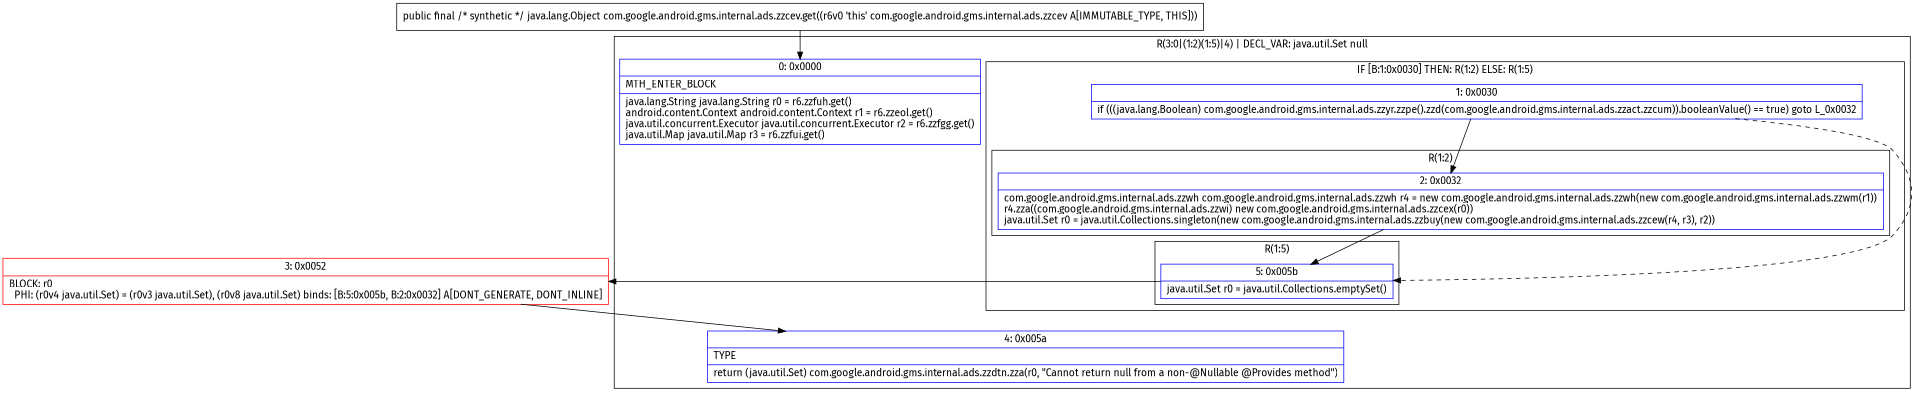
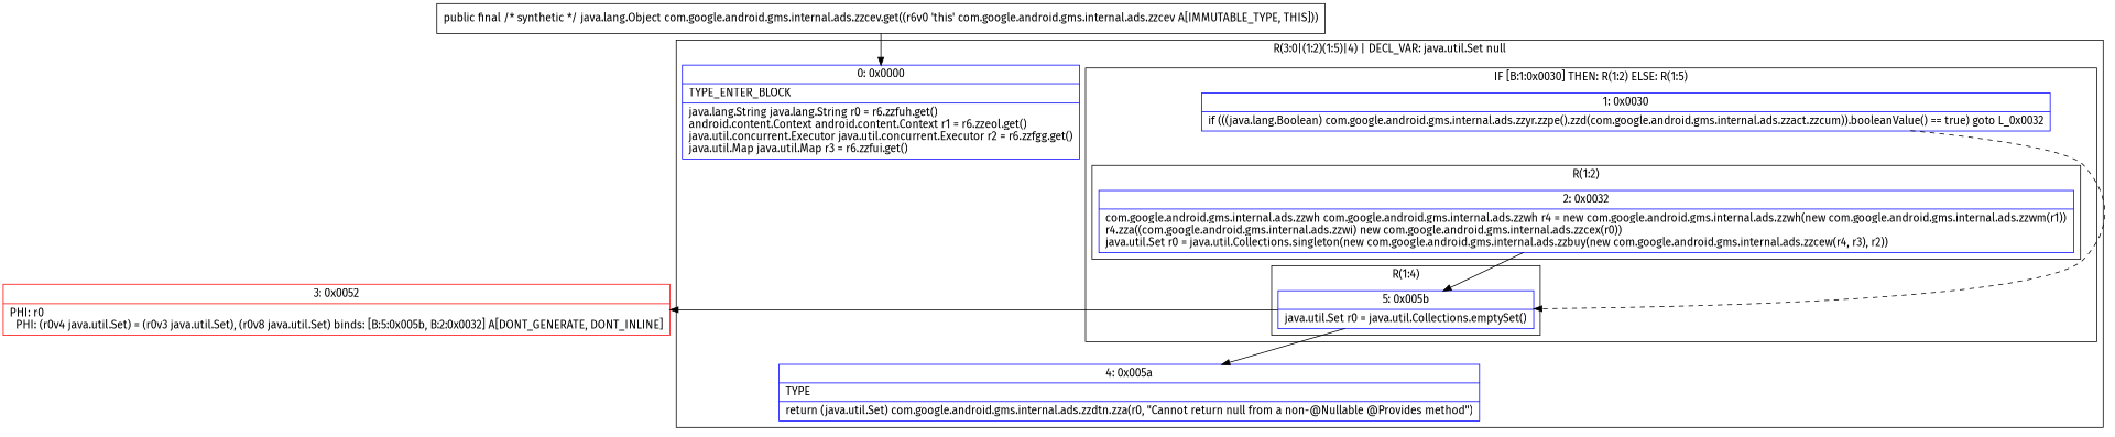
  digraph {
    fontname="Fira Sans"
    node [color=blue fontname="Fira Sans" shape=record]
    edge [fontname="Fira Sans"]
    n1 [label="{2\:\ 0x0032|com.google.android.gms.internal.ads.zzwh com.google.android.gms.internal.ads.zzwh r4 = new com.google.android.gms.internal.ads.zzwh(new com.google.android.gms.internal.ads.zzwm(r1))\lr4.zza((com.google.android.gms.internal.ads.zzwi) new com.google.android.gms.internal.ads.zzcex(r0))\ljava.util.Set r0 = java.util.Collections.singleton(new com.google.android.gms.internal.ads.zzbuy(new com.google.android.gms.internal.ads.zzcew(r4, r3), r2))\l}"]
    n2 [label="{5\:\ 0x005b|java.util.Set r0 = java.util.Collections.emptySet()\l}"]
    n3 [label="{1\:\ 0x0030|if (((java.lang.Boolean) com.google.android.gms.internal.ads.zzyr.zzpe().zzd(com.google.android.gms.internal.ads.zzact.zzcum)).booleanValue() == true) goto L_0x0032\l}"]
-   n4 [label="{0\:\ 0x0000|MTH_ENTER_BLOCK\l|java.lang.String java.lang.String r0 = r6.zzfuh.get()\landroid.content.Context android.content.Context r1 = r6.zzeol.get()\ljava.util.concurrent.Executor java.util.concurrent.Executor r2 = r6.zzfgg.get()\ljava.util.Map java.util.Map r3 = r6.zzfui.get()\l}"]
+   n4 [label="{0\:\ 0x0000|TYPE_ENTER_BLOCK\l|java.lang.String java.lang.String r0 = r6.zzfuh.get()\landroid.content.Context android.content.Context r1 = r6.zzeol.get()\ljava.util.concurrent.Executor java.util.concurrent.Executor r2 = r6.zzfgg.get()\ljava.util.Map java.util.Map r3 = r6.zzfui.get()\l}"]
    n5 [label="{4\:\ 0x005a|TYPE\l|return (java.util.Set) com.google.android.gms.internal.ads.zzdtn.zza(r0, \"Cannot return null from a non\-@Nullable @Provides method\")\l}"]
-   n6 [color=red label="{3\:\ 0x0052|BLOCK: r0 \l  PHI: (r0v4 java.util.Set) = (r0v3 java.util.Set), (r0v8 java.util.Set) binds: [B:5:0x005b, B:2:0x0032] A[DONT_GENERATE, DONT_INLINE]\l}"]
+   n6 [color=red label="{3\:\ 0x0052|PHI: r0 \l  PHI: (r0v4 java.util.Set) = (r0v3 java.util.Set), (r0v8 java.util.Set) binds: [B:5:0x005b, B:2:0x0032] A[DONT_GENERATE, DONT_INLINE]\l}"]
    n7 [label="{public final \/* synthetic *\/ java.lang.Object com.google.android.gms.internal.ads.zzcev.get((r6v0 'this' com.google.android.gms.internal.ads.zzcev A[IMMUTABLE_TYPE, THIS])) }" color=""]
    subgraph cluster_1 {
      label="R(3:0|(1:2)(1:5)|4) | DECL_VAR: java.util.Set null\l"
      n4
      n5
      subgraph cluster_2 {
        label="IF [B:1:0x0030] THEN: R(1:2) ELSE: R(1:5)"
        n3
        subgraph cluster_3 {
          label="R(1:2)"
          n1
        }
        subgraph cluster_4 {
-         label="R(1:5)"
+         label="R(1:4)"
          n2
        }
      }
    }
    n1 -> n2
    n2 -> n6
-   n3 -> n1
    n3 -> n2 [style=dashed]
-   n6 -> n5
+   n2 -> n5
    n7 -> n4
  }
